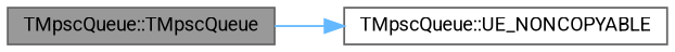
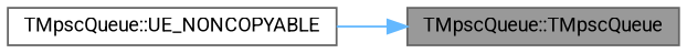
  digraph {
    rankdir=RL
    fontname=Roboto
    node [fontname=Roboto fontsize=10 shape=box style=filled]
    n1 [color=gray40 fillcolor=grey60 fontcolor=black height=0.2 label="TMpscQueue::TMpscQueue" width=0.4]
    n2 [color=grey40 fillcolor=white height=0.2 label="TMpscQueue::UE_NONCOPYABLE" width=0.4]
-   n2 -> n1 [color=steelblue1 dir=back fontname=Roboto fontsize=10 labelfontname=Helvetica labelfontsize=10 style=solid]
+   n1 -> n2 [color=steelblue1 dir=back fontname=Roboto fontsize=10 labelfontname=Helvetica labelfontsize=10 style=solid]
  }
